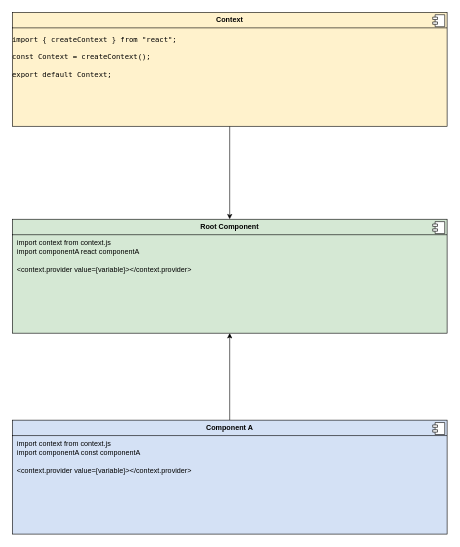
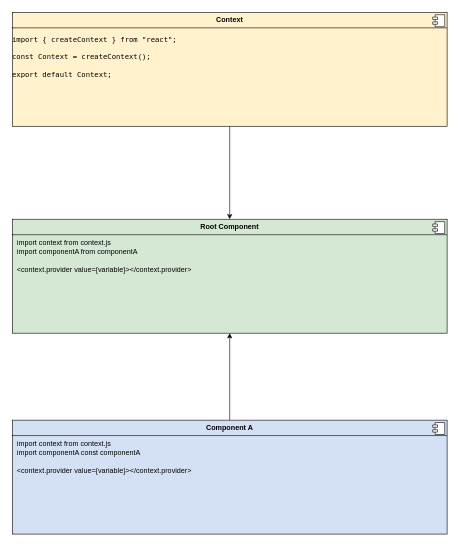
  <mxCell id="0" />
  <mxCell id="1" parent="0" />
  <mxCell id="2" value="" style="endArrow=classic;html=1;rounded=0;entryX=0.5;entryY=0;entryDx=0;entryDy=0;exitX=0.5;exitY=1;exitDx=0;exitDy=0;" edge="1" parent="1" source="8" target="3"><mxGeometry width="50" height="50" relative="1" as="geometry"><mxPoint x="145" y="210" as="sourcePoint" /><mxPoint x="145" y="290" as="targetPoint" /></mxGeometry></mxCell>
- <mxCell id="3" value="&lt;p style=&quot;margin:0px;margin-top:6px;text-align:center;&quot;&gt;&lt;b&gt;Root Component&lt;/b&gt;&lt;/p&gt;&lt;hr size=&quot;1&quot; style=&quot;border-style:solid;&quot;&gt;&lt;p style=&quot;margin:0px;margin-left:8px;&quot;&gt;import context from context.js&lt;br&gt;&lt;/p&gt;&lt;p style=&quot;margin:0px;margin-left:8px;&quot;&gt;import componentA react componentA&lt;/p&gt;&lt;p style=&quot;margin:0px;margin-left:8px;&quot;&gt;&lt;br&gt;&lt;/p&gt;&lt;p style=&quot;margin:0px;margin-left:8px;&quot;&gt;&amp;lt;context.provider value={variable}&amp;gt;&amp;lt;/context.provider&amp;gt;&lt;/p&gt;" style="align=left;overflow=fill;html=1;dropTarget=0;whiteSpace=wrap;fillStyle=solid;fillColor=#D5E8D4;" vertex="1" parent="1"><mxGeometry x="20" y="365" width="725" height="190" as="geometry" /></mxCell>
+ <mxCell id="3" value="&lt;p style=&quot;margin:0px;margin-top:6px;text-align:center;&quot;&gt;&lt;b&gt;Root Component&lt;/b&gt;&lt;/p&gt;&lt;hr size=&quot;1&quot; style=&quot;border-style:solid;&quot;&gt;&lt;p style=&quot;margin:0px;margin-left:8px;&quot;&gt;import context from context.js&lt;br&gt;&lt;/p&gt;&lt;p style=&quot;margin:0px;margin-left:8px;&quot;&gt;import componentA from componentA&lt;/p&gt;&lt;p style=&quot;margin:0px;margin-left:8px;&quot;&gt;&lt;br&gt;&lt;/p&gt;&lt;p style=&quot;margin:0px;margin-left:8px;&quot;&gt;&amp;lt;context.provider value={variable}&amp;gt;&amp;lt;/context.provider&amp;gt;&lt;/p&gt;" style="align=left;overflow=fill;html=1;dropTarget=0;whiteSpace=wrap;fillStyle=solid;fillColor=#D5E8D4;" vertex="1" parent="1"><mxGeometry x="20" y="365" width="725" height="190" as="geometry" /></mxCell>
  <mxCell id="4" value="" style="shape=component;jettyWidth=8;jettyHeight=4;" vertex="1" parent="3"><mxGeometry x="1" width="20" height="20" relative="1" as="geometry"><mxPoint x="-24" y="4" as="offset" /></mxGeometry></mxCell>
  <mxCell id="5" value="" style="endArrow=classic;html=1;rounded=0;entryX=0.5;entryY=1;entryDx=0;entryDy=0;" edge="1" parent="1" source="6" target="3"><mxGeometry width="50" height="50" relative="1" as="geometry"><mxPoint x="145" y="540" as="sourcePoint" /><mxPoint x="425" y="310" as="targetPoint" /></mxGeometry></mxCell>
  <mxCell id="6" value="&lt;p style=&quot;margin:0px;margin-top:6px;text-align:center;&quot;&gt;&lt;b&gt;Component A&lt;/b&gt;&lt;/p&gt;&lt;hr size=&quot;1&quot; style=&quot;border-style:solid;&quot;&gt;&lt;p style=&quot;margin:0px;margin-left:8px;&quot;&gt;import context from context.js&lt;br&gt;&lt;/p&gt;&lt;p style=&quot;margin:0px;margin-left:8px;&quot;&gt;import componentA const componentA&lt;/p&gt;&lt;p style=&quot;margin:0px;margin-left:8px;&quot;&gt;&lt;br&gt;&lt;/p&gt;&lt;p style=&quot;margin:0px;margin-left:8px;&quot;&gt;&amp;lt;context.provider value={variable}&amp;gt;&amp;lt;/context.provider&amp;gt;&lt;/p&gt;" style="align=left;overflow=fill;html=1;dropTarget=0;whiteSpace=wrap;fillStyle=solid;fillColor=#D4E1F5;" vertex="1" parent="1"><mxGeometry x="20" y="700" width="725" height="190" as="geometry" /></mxCell>
  <mxCell id="7" value="" style="shape=component;jettyWidth=8;jettyHeight=4;" vertex="1" parent="6"><mxGeometry x="1" width="20" height="20" relative="1" as="geometry"><mxPoint x="-24" y="4" as="offset" /></mxGeometry></mxCell>
  <mxCell id="8" value="&lt;p style=&quot;margin: 6px 0px 0px; text-align: center;&quot;&gt;&lt;b style=&quot;&quot;&gt;&lt;font style=&quot;font-size: 12px;&quot;&gt;Context&lt;/font&gt;&lt;/b&gt;&lt;/p&gt;&lt;hr size=&quot;1&quot; style=&quot;border-style: solid;&quot;&gt;&lt;pre style=&quot;box-sizing: border-box;&quot;&gt;&lt;code style=&quot;box-sizing: border-box;&quot; class=&quot;language-javascript&quot;&gt;&lt;font style=&quot;font-size: 12px;&quot;&gt;import { createContext } from &quot;react&quot;;&lt;br&gt;&lt;br&gt;const Context = createContext();&lt;br&gt;&lt;br&gt;export default Context;&lt;/font&gt;&lt;/code&gt;&lt;/pre&gt;" style="align=left;overflow=fill;html=1;dropTarget=0;whiteSpace=wrap;fillStyle=solid;fillColor=#FFF2CC;" vertex="1" parent="1"><mxGeometry x="20" y="20" width="725" height="190" as="geometry" /></mxCell>
  <mxCell id="9" value="" style="shape=component;jettyWidth=8;jettyHeight=4;" vertex="1" parent="8"><mxGeometry x="1" width="20" height="20" relative="1" as="geometry"><mxPoint x="-24" y="4" as="offset" /></mxGeometry></mxCell>
